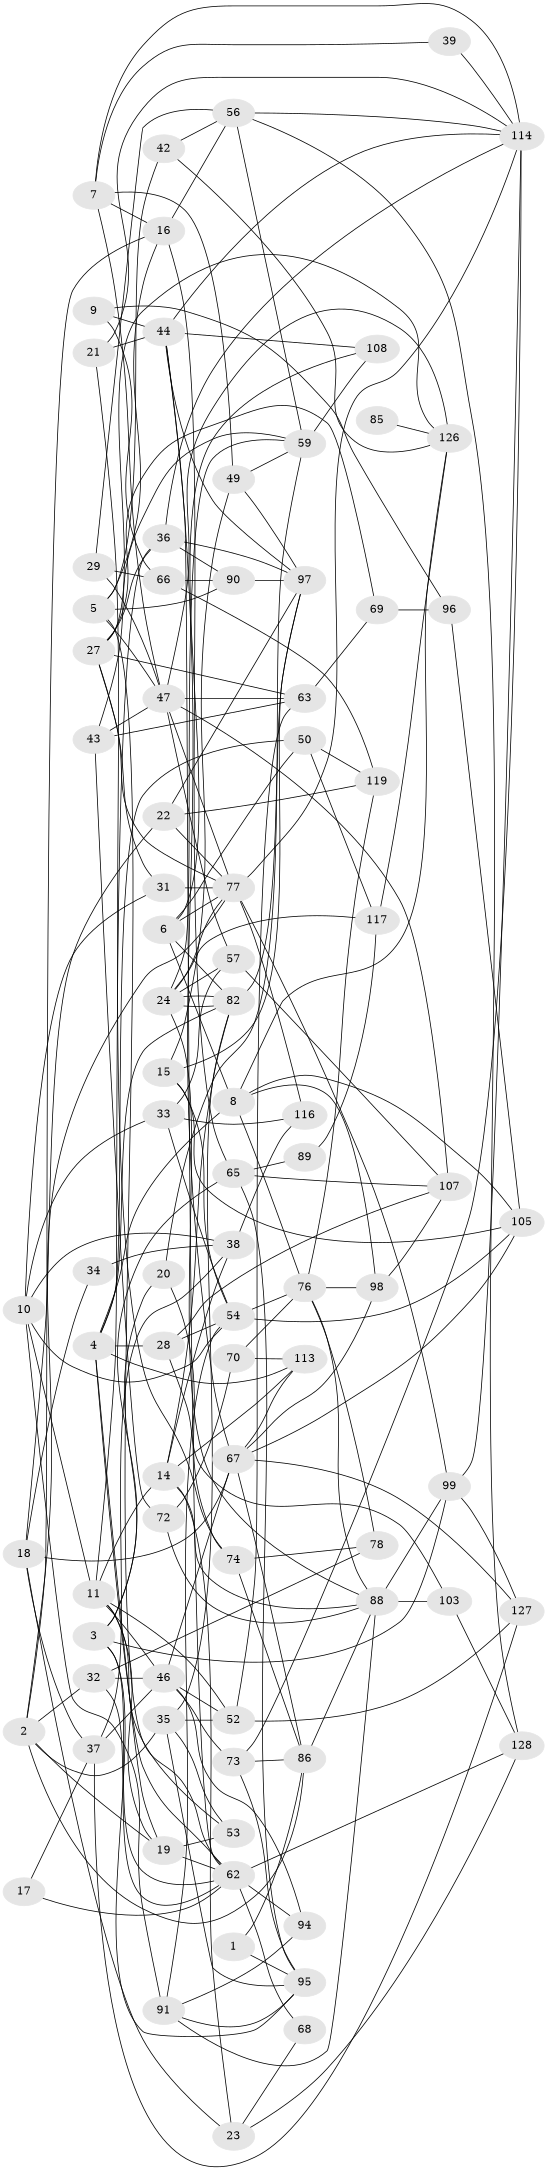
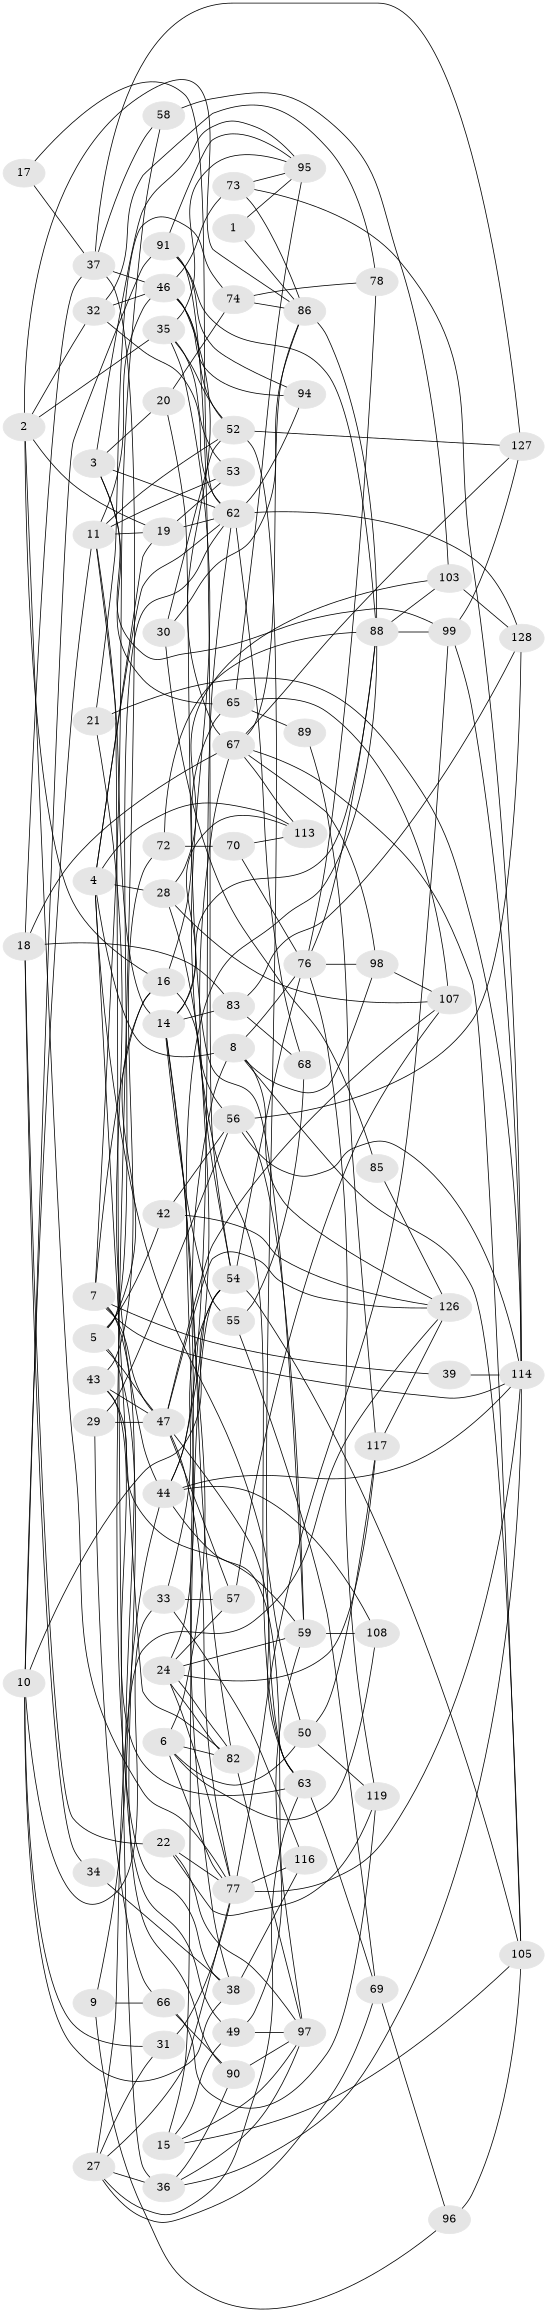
  graph {
    rankdir=LR
    node [color=gray90 style=filled]
    86 [super="+123"]
    88 [super="+122"]
    1
    95 [super="+104"]
    2 [super="+61"]
    16
    19 [super="+41"]
    32
    35
    77 [super="+87"]
    65 [super="+124"]
    56
    62 [super="+92"]
    53
    46 [super="+81"]
    78
    52 [super="+118"]
    63 [super="+109"]
    99
    114
    116
    3 [super="+13"]
    20
    59 [super="+100"]
    74
    68
    128
    94
    107 [super="+110"]
    89
    127
    4 [super="+120"]
    8 [super="+84"]
    28
    50
    82
    113
    76 [super="+93"]
    98
    105 [super="+106"]
    126
    54 [super="+101"]
    103
    119
    117
    97 [super="+111"]
    5 [super="+12"]
    42 [super="+80"]
    47 [super="+121"]
    90
    57
    6 [super="+40"]
    108
    7 [super="+83"]
    39
    49 [super="+91"]
+   58 [super="+64"]
    44 [super="+60"]
    67 [super="+102"]
    9
    66
    96
    10 [super="+26"]
    11 [super="+79"]
    31
    33
    38 [super="+115"]
    n68 [label=91]
    14 [super="+70"]
    36 [super="+125"]
-   23
+   23 [label=83]
+   55
    73
    69
    15
    37 [super="+48"]
    17
    18 [super="+25"]
    22
    34
    21
    24 [super="+45"]
    27 [super="+71"]
    29
+   30
    85
    43 [super="+112"]
    72
    n89 [label=70]
    86 -- 88
    88 -- 99
    88 -- 103
    1 -- 86
    1 -- 95
    2 -- 86
    2 -- 16
    2 -- 19
    2 -- 32
    2 -- 35
    2 -- 77
    16 -- 65
    16 -- 56
    19 -- 62
    19 -- 53
    32 -- 62
    32 -- 46
    32 -- 78
    35 -- 95
    35 -- 53
    35 -- 52
-   35 -- 82
+   35 -- 63
    77 -- 99
    77 -- 114
    77 -- 116
    65 -- 95
    65 -- 107
    65 -- 89
    56 -- 114
    56 -- 59
    56 -- 128
    62 -- 68
    62 -- 128
    62 -- 94
    46 -- 52
    46 -- 94
    46 -- 67 [weight=2]
    46 -- 73
    52 -- 63
    52 -- 127
    63 -- 69
    99 -- 114
    99 -- 127
    3 -- 95
    3 -- 65
    3 -- 62
    3 -- 99
    3 -- 20
    20 -- 59
    20 -- 74
    59 -- 108
    74 -- 86
    74 -- 78
    89 -- 117
    4 -- 19
    4 -- 62
    4 -- 8
    4 -- 28
    4 -- 50
    4 -- 82
    4 -- 113
    8 -- 76
    8 -- 98
    8 -- 105
    8 -- 126
    28 -- 107
    28 -- 54
    28 -- 103
    50 -- 119
    50 -- 117
    82 -- 97
    76 -- 88
    76 -- 78
    76 -- 98
    76 -- 119
    98 -- 107
    54 -- 76
    54 -- 105
    103 -- 128
    117 -- 126
    5 -- 16
    5 -- 62
    5 -- 42
    5 -- 47
    5 -- 90
    42 -- 56
    42 -- 126
    47 -- 77
    47 -- 63
    47 -- 107
    47 -- 126
    47 -- 57
    90 -- 97
    57 -- 107
    6 -- 77
    6 -- 8
    6 -- 50
    6 -- 82
    6 -- 108
    7 -- 16
    7 -- 114
    7 -- 47
    7 -- 39
    7 -- 49
+   7 -- 58
    39 -- 114
    49 -- 59 [weight=2]
    49 -- 97
+   58 -- 103
    44 -- 62
    44 -- 114
    44 -- 97
    44 -- 108
    44 -- 67
    67 -- 86
    67 -- 127
    67 -- 113
    67 -- 98
    67 -- 105
    9 -- 44
    9 -- 66
    9 -- 96
    66 -- 119
    66 -- 90
    96 -- 105
    10 -- 54
    10 -- 11
    10 -- 31
    10 -- 33
    10 -- 38
    10 -- n68
    11 -- 19
    11 -- 53
    11 -- 46
    11 -- 52
    11 -- 14
    11 -- 36
    31 -- 77
    33 -- 116
    33 -- 54
    33 -- 57
    38 -- 116
    n68 -- 88
    n68 -- 95
    n68 -- 94
    n68 -- 54
    14 -- 88
    14 -- 82
    14 -- 113
    14 -- 38
    14 -- 23
+   14 -- 55
    36 -- 114
    36 -- 97
    36 -- 90
    23 -- 68
    23 -- 128
+   55 -- 68
+   55 -- 69
    73 -- 86
    73 -- 95
    73 -- 114
    69 -- 96
    15 -- 105
    15 -- 54
    15 -- 97
    15 -- 49
    37 -- 46
    37 -- 127
+   37 -- 58
    37 -- 38
    17 -- 62
    17 -- 37
    18 -- 67
    18 -- 23
    18 -- 37
    18 -- 22
    18 -- 34
    22 -- 77
    22 -- 119
    22 -- 97
    34 -- 38
    21 -- 114
    21 -- 74
    21 -- 44
    24 -- 88
    24 -- 77
    24 -- 59
    24 -- 82
    24 -- 82
    24 -- 117
    24 -- 57
    27 -- 77
    27 -- 63
    27 -- 126
    27 -- 31
    27 -- 36
    27 -- 69
    29 -- 56
    29 -- 47
    29 -- 66
+   30 -- 86
+   30 -- 52 [weight=2]
+   30 -- 85
    85 -- 126
    43 -- 63
    43 -- 59
    43 -- 47
    43 -- 72
    72 -- 88
    72 -- n89
    n89 -- 113
    n89 -- 76
  }
